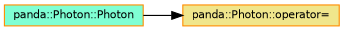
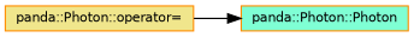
  digraph {
    rankdir=LR
    node [color=darkorange fontname=Helvetica fontsize=10 shape=record style=filled]
    n1 [fillcolor=aquamarine fontcolor=black height=0.2 label="panda::Photon::Photon" width=0.4]
    n2 [fillcolor=khaki height=0.2 label="panda::Photon::operator=" width=0.4]
-   n1 -> n2 [color=black fontname=Helvetica fontsize=10 labelfontname=Helvetica labelfontsize=10 style=solid]
+   n2 -> n1 [color=black fontname=Helvetica fontsize=10 labelfontname=Helvetica labelfontsize=10 style=solid]
  }
